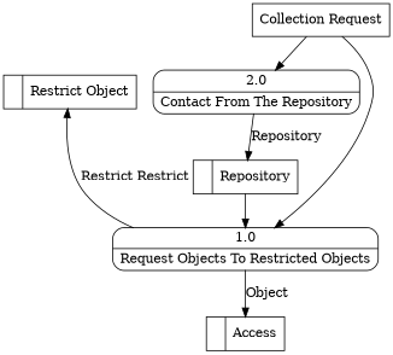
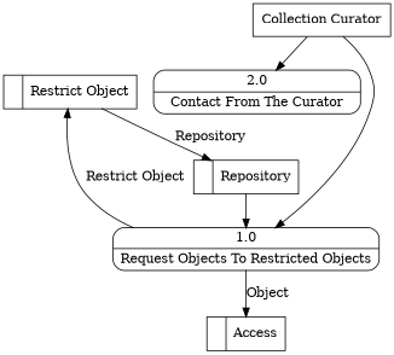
  digraph {
    node [shape=record]
    n1 [label="<f0>  |<f1> Restrict Object "]
    n2 [label="<f0>  |<f1> Access "]
    n3 [label="<f0>  |<f1> Repository "]
    n4 [label="{<f0> 1.0|<f1> Request Objects To Restricted Objects }" shape=Mrecord]
-   n5 [label="Collection Request" shape=box]
-   n6 [label="{<f0> 2.0|<f1> Contact From The Repository }" shape=Mrecord]
+   n5 [label="Collection Curator" shape=box]
+   n6 [label="{<f0> 2.0|<f1> Contact From The Curator }" shape=Mrecord]
    n3 -> n4
-   n4 -> n1 [label="Restrict Restrict"]
+   n4 -> n1 [label="Restrict Object"]
    n4 -> n2 [label=Object]
    n5 -> n4
    n5 -> n6
-   n6 -> n3 [label=Repository]
+   n1 -> n3 [label=Repository]
  }
